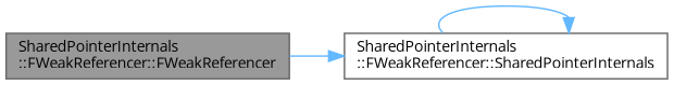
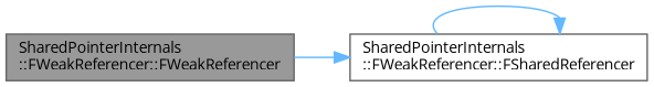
  digraph {
    rankdir=LR
    fontname="Open Sans"
    node [fontname="Open Sans" fontsize=10 shape=box style=filled]
    edge [color=steelblue1 fontname="Open Sans" fontsize=10 labelfontname=Helvetica labelfontsize=10 style=solid]
    n1 [color=gray40 fillcolor=grey60 fontcolor=black height=0.2 label="SharedPointerInternals\l::FWeakReferencer::FWeakReferencer" width=0.4]
-   n2 [color=grey40 fillcolor=white height=0.2 label="SharedPointerInternals\l::FWeakReferencer::SharedPointerInternals" width=0.4]
+   n2 [color=grey40 fillcolor=white height=0.2 label="SharedPointerInternals\l::FWeakReferencer::FSharedReferencer" width=0.4]
    n1 -> n2
    n2 -> n2
  }
